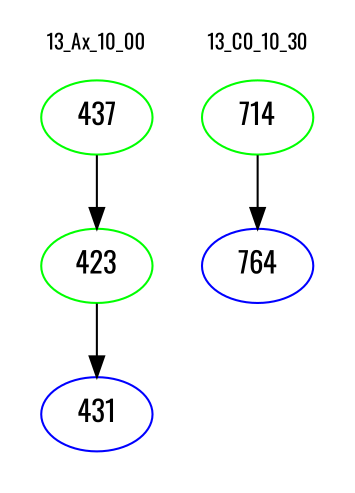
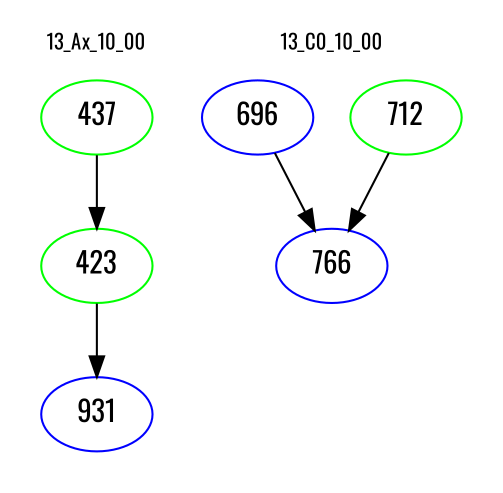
  digraph {
    fontname=Oswald
    node [color=green fontname=Oswald]
    edge [color=black fontname=Oswald]
    n1 [label=437]
    n2 [label=423]
-   n3 [color=blue label=431]
-   n4 [label=714]
-   n6 [color=blue label=764]
+   n3 [color=blue label=931]
+   n4 [label=712]
+   n5 [color=blue label=696]
+   n6 [color=blue label=766]
    subgraph cluster_1 {
      color=white
      fontsize=10
      label="13_Ax_10_00"
      n1
      n2
      n3
    }
    subgraph cluster_2 {
      color=white
      fontsize=10
-     label="13_C0_10_30"
+     label="13_C0_10_00"
      n4
+     n5
      n6
    }
    n1 -> n2
    n2 -> n3
    n4 -> n6
+   n5 -> n6
  }
